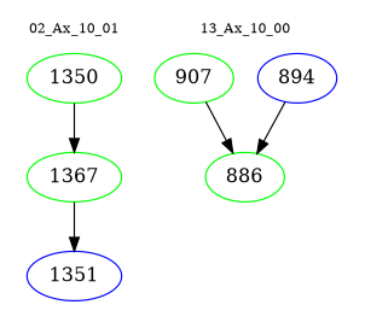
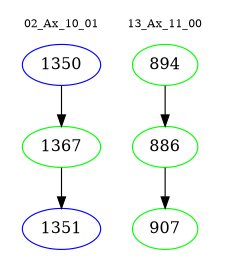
  digraph {
    node [color=blue]
    edge [color=black]
-   n1 [color=green label=1350]
+   n1 [label=1350]
    n2 [color=green label=1367]
    n3 [label=1351]
-   n4 [label=894]
+   n4 [color=green label=894]
    n5 [color=green label=886]
    n6 [color=green label=907]
    subgraph cluster_1 {
      color=white
      fontsize=10
      label="02_Ax_10_01"
      n1
      n2
      n3
    }
    subgraph cluster_2 {
      color=white
      fontsize=10
-     label="13_Ax_10_00"
+     label="13_Ax_11_00"
      n4
      n5
      n6
    }
    n1 -> n2
    n2 -> n3
    n4 -> n5
-   n6 -> n5
+   n5 -> n6
  }
